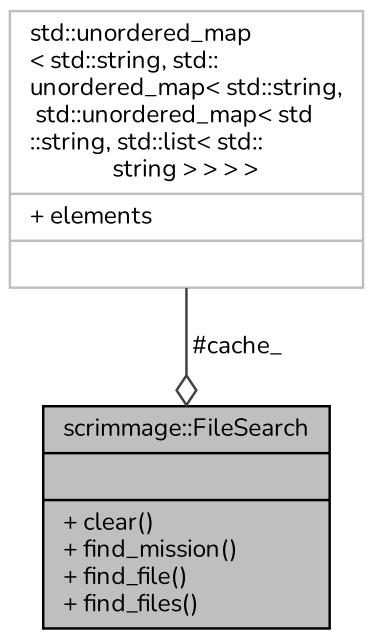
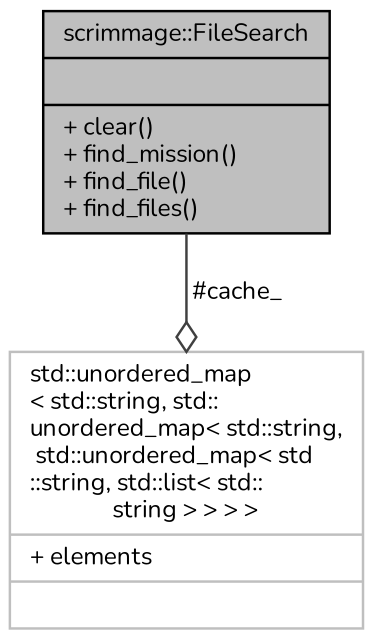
  digraph {
    fontname=Nunito
    node [fontname=Nunito fontsize=10 shape=record style=filled]
    n1 [color=black fillcolor=grey75 fontcolor=black height=0.2 label="{scrimmage::FileSearch\n||+ clear()\l+ find_mission()\l+ find_file()\l+ find_files()\l}" width=0.4]
    n2 [color=grey75 fillcolor=white height=0.2 label="{std::unordered_map\l\< std::string, std::\lunordered_map\< std::string,\l std::unordered_map\< std\l::string, std::list\< std::\lstring \> \> \> \>\n|+ elements\l|}" width=0.4]
-   n2 -> n1 [arrowhead=odiamond color=grey25 fontname=Nunito fontsize=10 label=" #cache_" labelfontname=Helvetica labelfontsize=10 style=solid]
+   n1 -> n2 [arrowhead=odiamond color=grey25 fontname=Nunito fontsize=10 label=" #cache_" labelfontname=Helvetica labelfontsize=10 style=solid]
  }
